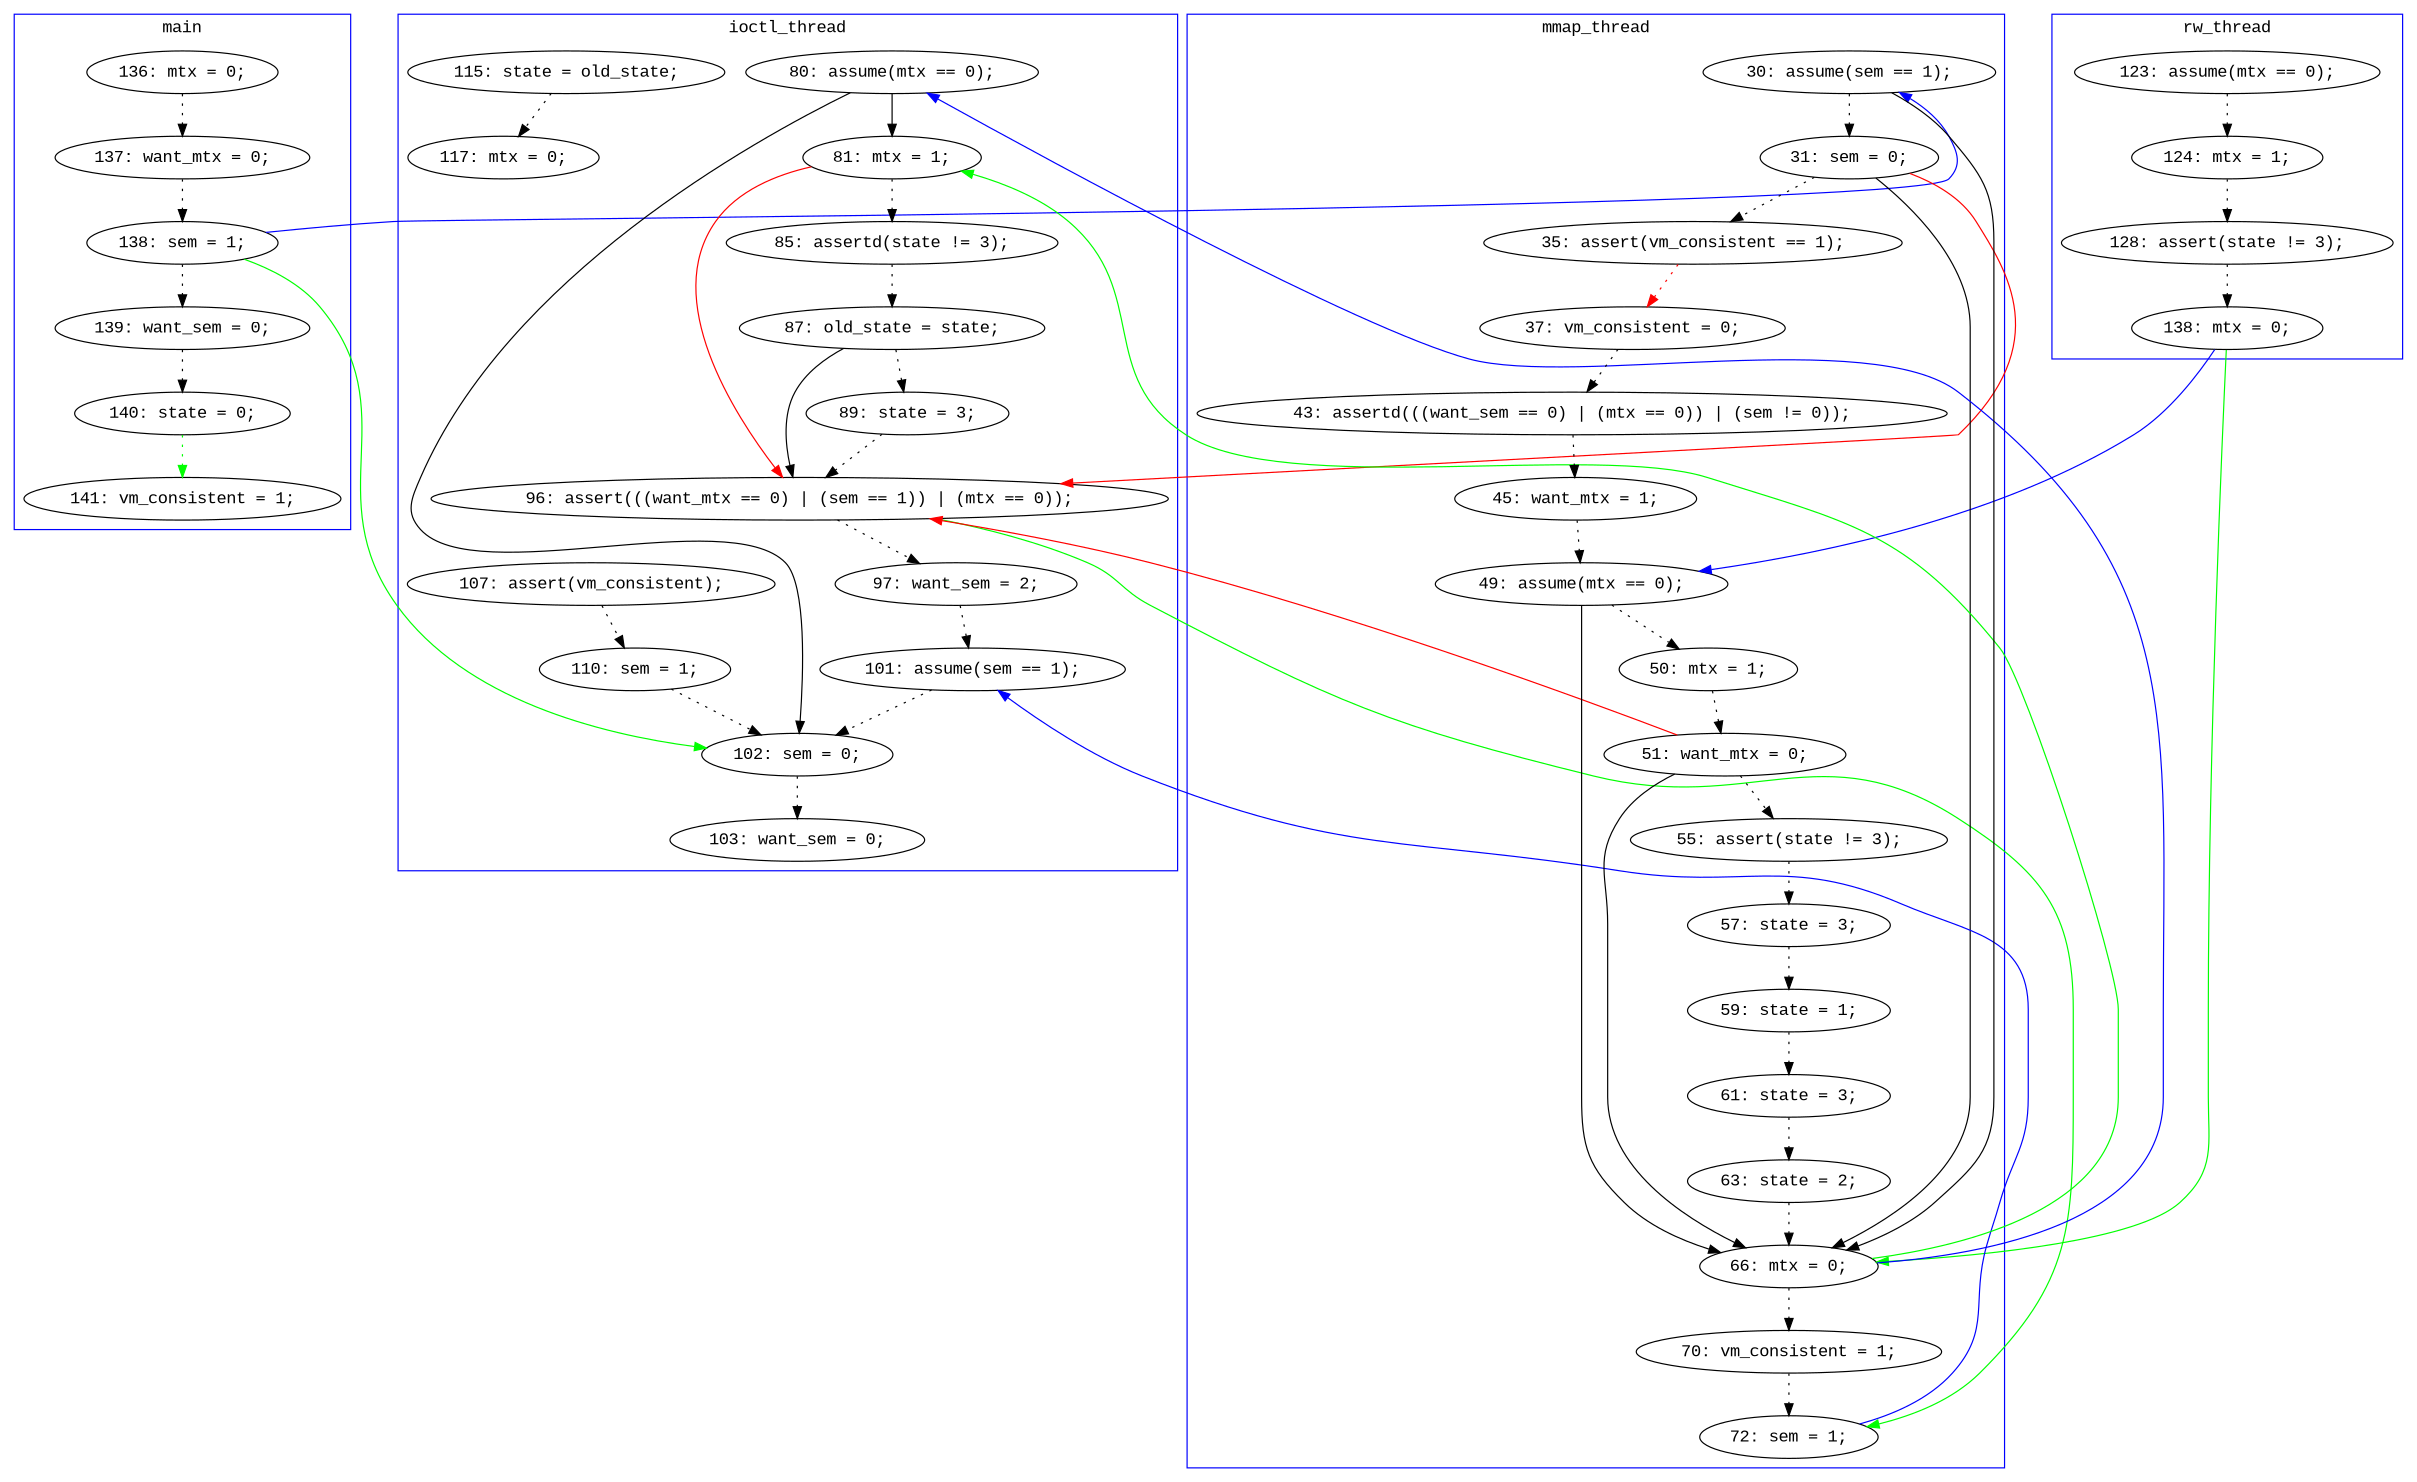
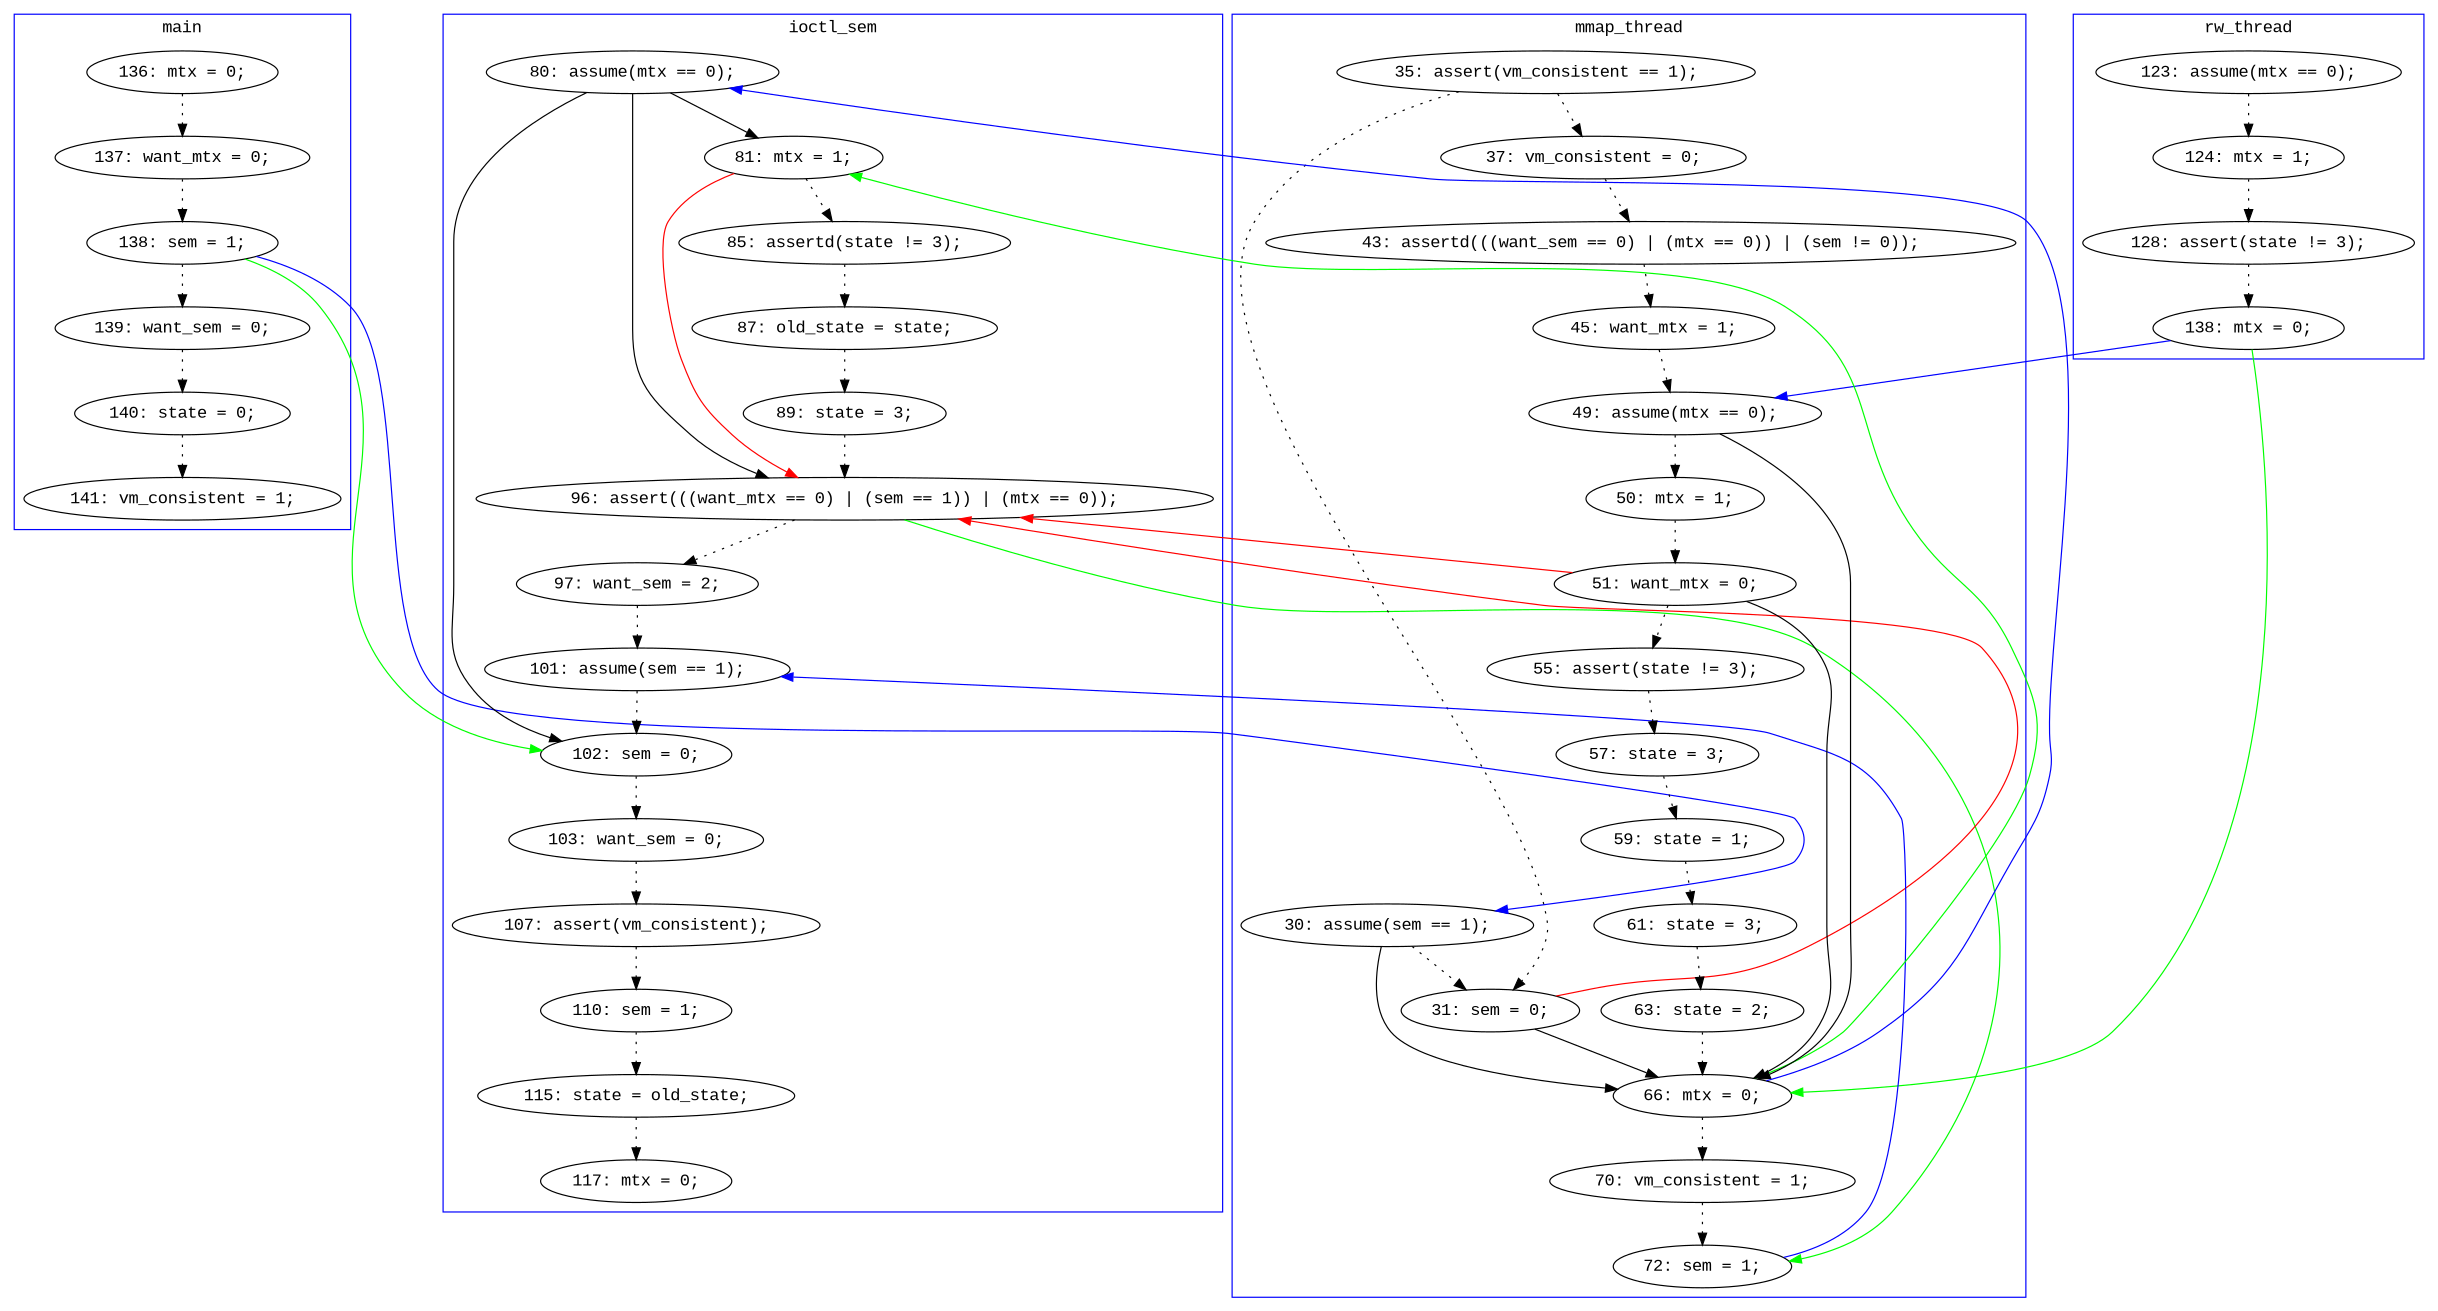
  digraph {
    fontname="Liberation Mono"
    node [fontname="Liberation Mono"]
    edge [color=black fontname="Liberation Mono" style=dotted]
    n1 [label="136: mtx = 0;"]
    n2 [label="137: want_mtx = 0;"]
    n3 [label="140: state = 0;"]
    n4 [label="141: vm_consistent = 1;"]
    n5 [label="138: sem = 1;"]
    n6 [label="139: want_sem = 0;"]
    n7 [label="124: mtx = 1;"]
    n8 [label="128: assert(state != 3);"]
    n9 [label="123: assume(mtx == 0);"]
    n10 [label="138: mtx = 0;"]
    n11 [label="102: sem = 0;"]
    n12 [label="103: want_sem = 0;"]
    n13 [label="101: assume(sem == 1);"]
    n14 [label="96: assert(((want_mtx == 0) | (sem == 1)) | (mtx == 0));"]
    n15 [label="80: assume(mtx == 0);"]
    n16 [label="81: mtx = 1;"]
    n17 [label="115: state = old_state;"]
    n18 [label="117: mtx = 0;"]
    n19 [label="85: assertd(state != 3);"]
    n20 [label="87: old_state = state;"]
    n21 [label="110: sem = 1;"]
    n22 [label="89: state = 3;"]
    n23 [label="97: want_sem = 2;"]
    n24 [label="107: assert(vm_consistent);"]
    n25 [label="31: sem = 0;"]
    n26 [label="35: assert(vm_consistent == 1);"]
    n27 [label="72: sem = 1;"]
    n28 [label="66: mtx = 0;"]
    n29 [label="30: assume(sem == 1);"]
    n30 [label="51: want_mtx = 0;"]
    n31 [label="70: vm_consistent = 1;"]
    n32 [label="55: assert(state != 3);"]
    n33 [label="37: vm_consistent = 0;"]
    n34 [label="43: assertd(((want_sem == 0) | (mtx == 0)) | (sem != 0));"]
    n35 [label="57: state = 3;"]
    n36 [label="59: state = 1;"]
    n37 [label="45: want_mtx = 1;"]
    n38 [label="61: state = 3;"]
    n39 [label="63: state = 2;"]
    n40 [label="49: assume(mtx == 0);"]
    n41 [label="50: mtx = 1;"]
    subgraph cluster_1 {
      color=blue
      label=main
      n1
      n2
      n3
      n4
      n5
      n6
    }
    subgraph cluster_2 {
      color=blue
      label=rw_thread
      n7
      n8
      n9
      n10
    }
    subgraph cluster_3 {
      color=blue
-     label=ioctl_thread
+     label=ioctl_sem
      n11
      n12
      n13
      n14
      n15
      n16
      n17
      n18
      n19
      n20
      n21
      n22
      n23
      n24
    }
    subgraph cluster_4 {
      color=blue
      label=mmap_thread
      n25
      n26
      n27
      n28
      n29
      n30
      n31
      n32
      n33
      n34
      n35
      n36
      n37
      n38
      n39
      n40
      n41
    }
    n1 -> n2
    n2 -> n5
-   n3 -> n4 [color=Green]
+   n3 -> n4
    n5 -> n6
    n5 -> n11 [color=Green constraint=false style=""]
    n5 -> n29 [color=Blue constraint=false style=""]
    n6 -> n3
    n7 -> n8
    n8 -> n10
    n9 -> n7
    n10 -> n28 [color=Green constraint=false style=""]
    n10 -> n40 [color=Blue constraint=false style=""]
    n11 -> n12
+   n12 -> n24
    n13 -> n11
    n14 -> n23
    n14 -> n27 [color=Green constraint=false style=""]
    n15 -> n11 [color=Black style=""]
-   n20 -> n14 [color=Black style=""]
+   n15 -> n14 [color=Black style=""]
    n15 -> n16 [color=Black style=""]
    n16 -> n14 [color=Red constraint=false style=""]
    n16 -> n19
    n17 -> n18
    n19 -> n20
    n20 -> n22
-   n21 -> n11
+   n21 -> n17
    n22 -> n14
    n23 -> n13
    n24 -> n21
    n25 -> n14 [color=Red constraint=false style=""]
-   n25 -> n26
+   n26 -> n25
    n25 -> n28 [color=Black style=""]
-   n26 -> n33 [color=Red]
+   n26 -> n33
    n27 -> n13 [color=Blue constraint=false style=""]
    n28 -> n15 [color=Blue constraint=false style=""]
    n28 -> n16 [color=Green constraint=false style=""]
    n28 -> n31
    n29 -> n25
    n29 -> n28 [color=Black style=""]
    n30 -> n14 [color=Red constraint=false style=""]
    n30 -> n28 [color=Black style=""]
    n30 -> n32
    n31 -> n27
    n32 -> n35
    n33 -> n34
    n34 -> n37
    n35 -> n36
    n36 -> n38
    n37 -> n40
    n38 -> n39
    n39 -> n28
    n40 -> n28 [color=Black style=""]
    n40 -> n41
    n41 -> n30
  }
